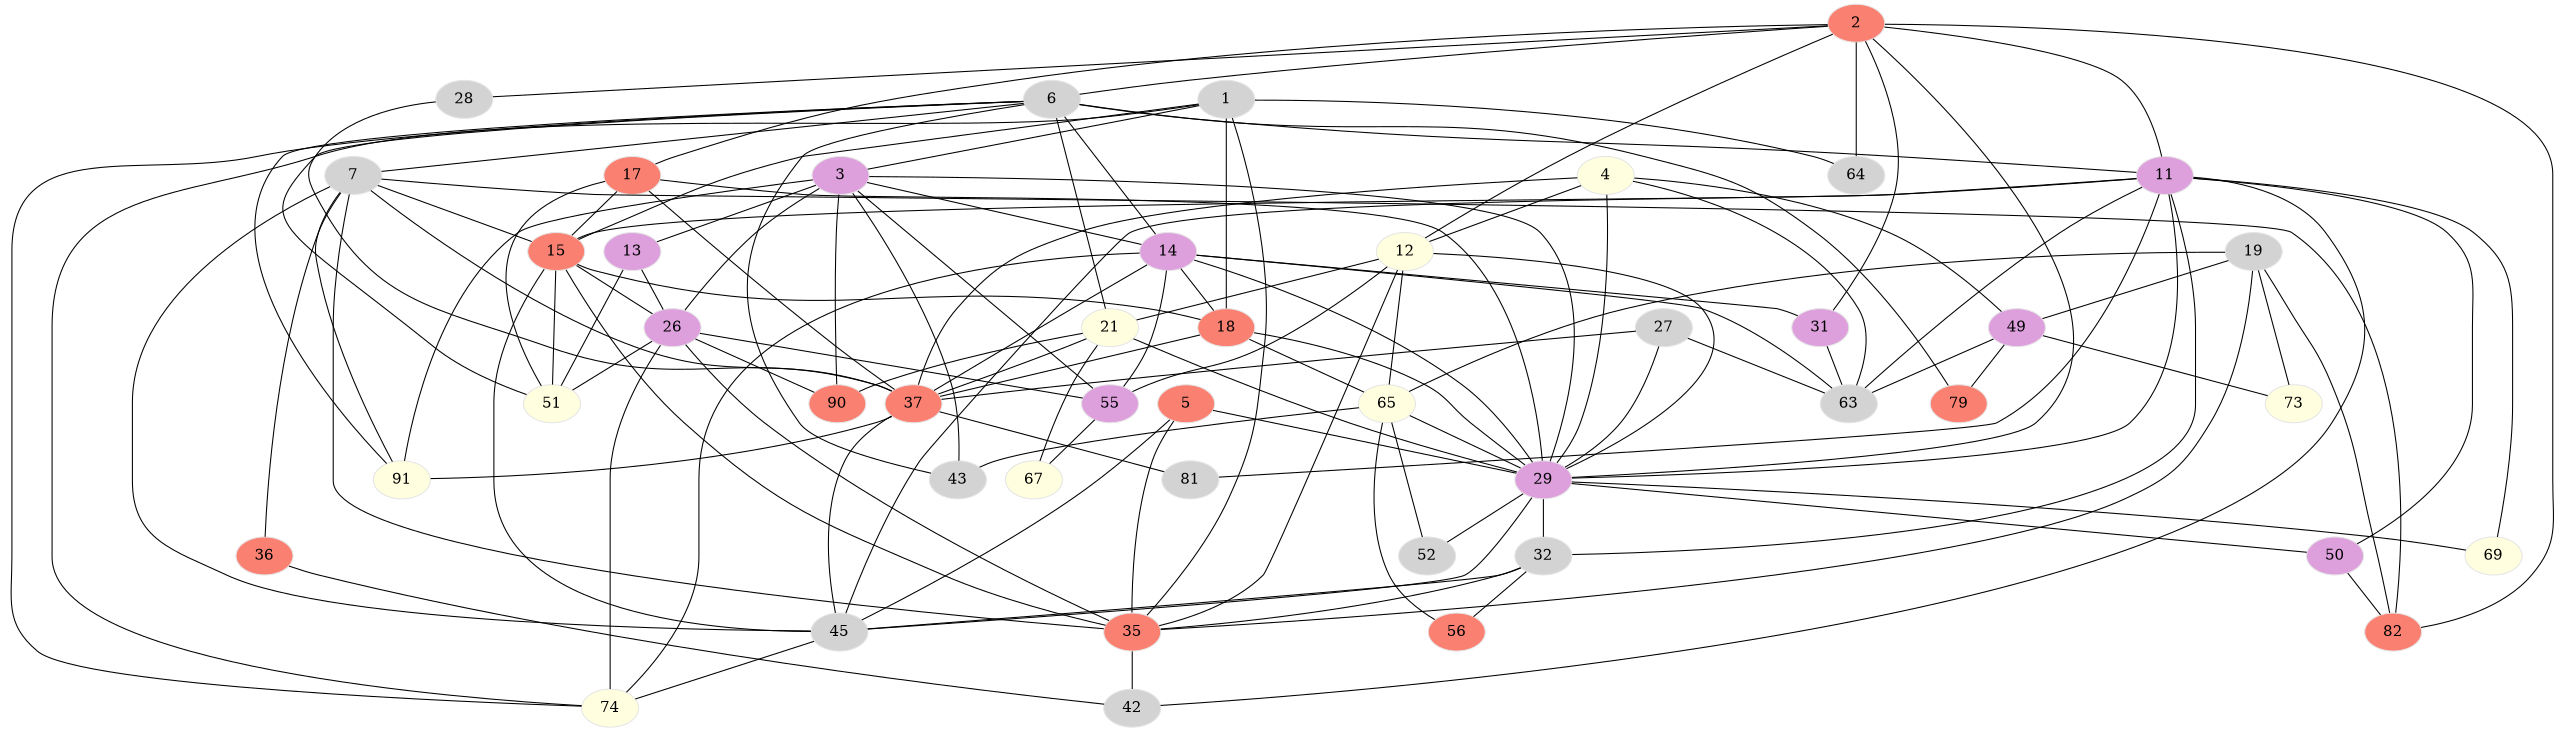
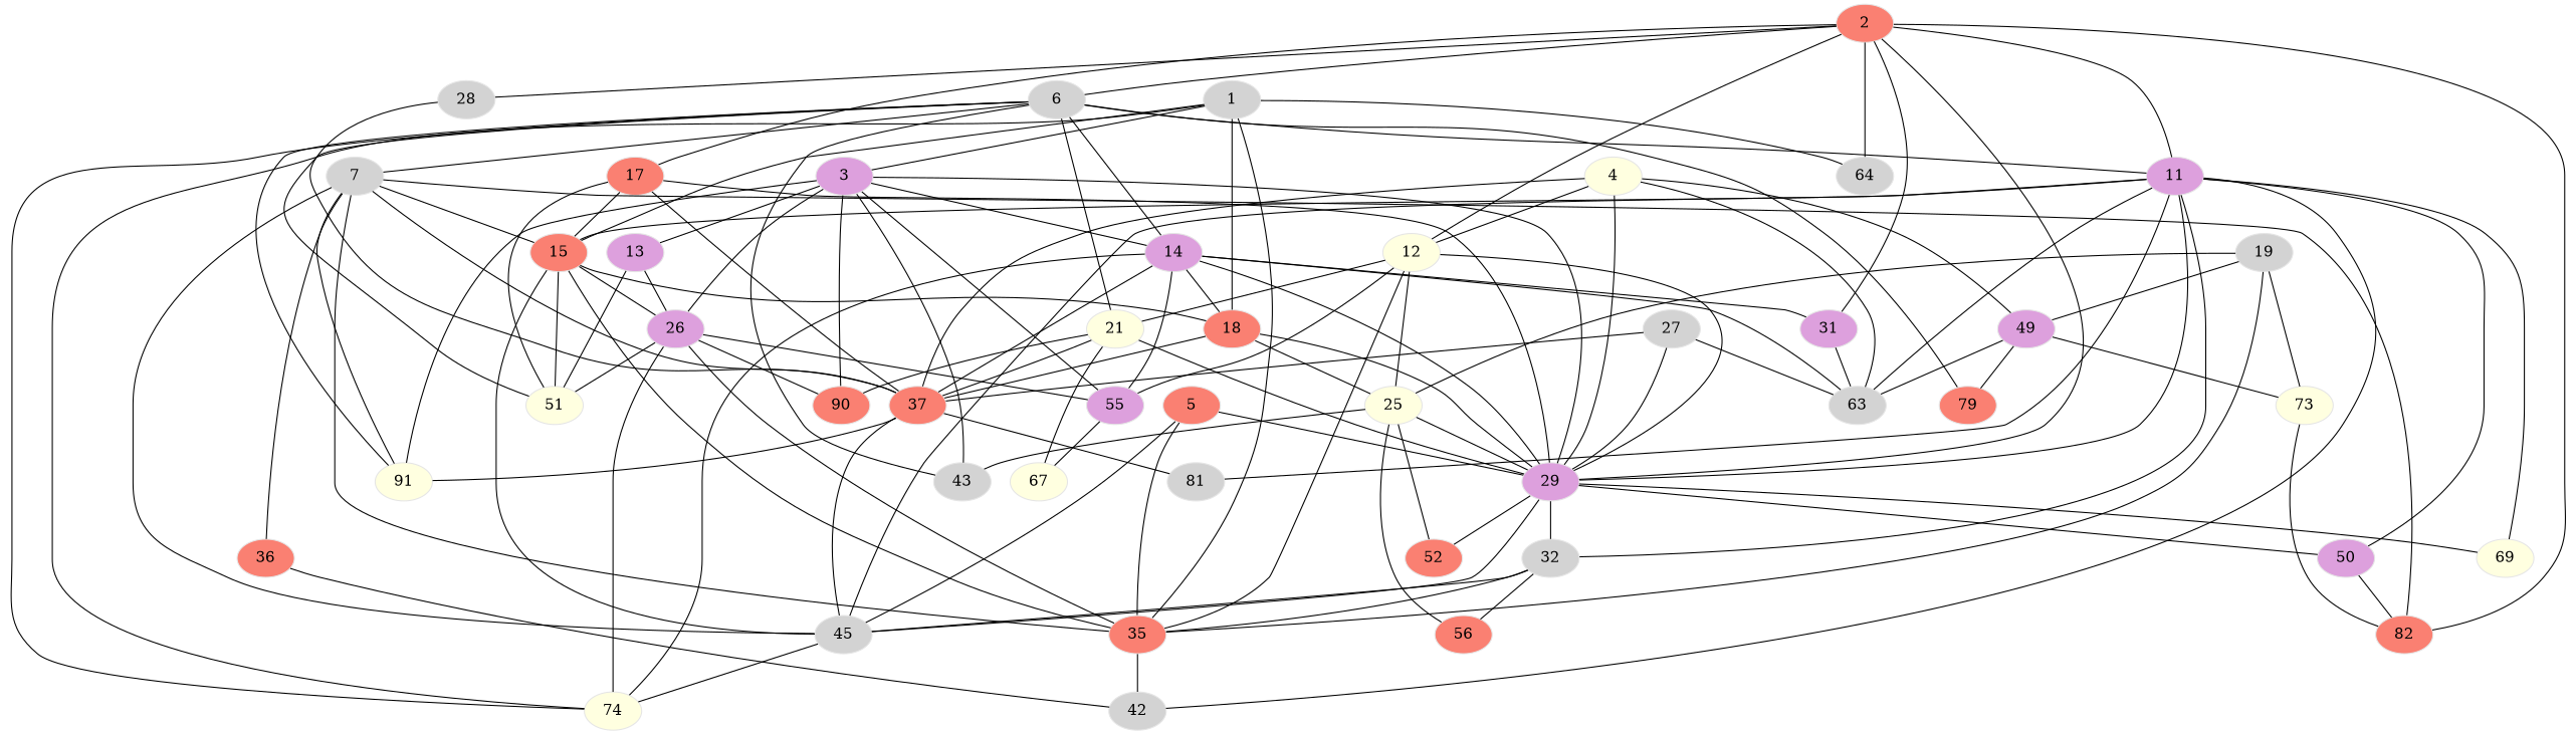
  graph {
    node [color=gray90 fillcolor=lightgrey style=filled]
    1 [super="+23"]
    3 [fillcolor=plum super="+24+8"]
    15 [fillcolor=salmon super="+33+30"]
    18 [fillcolor=salmon super="+38"]
    35 [fillcolor=salmon super="+59"]
    64
    74 [fillcolor=lightyellow]
    29 [fillcolor=plum super="+34+44+40"]
    13 [fillcolor=plum]
    14 [fillcolor=plum super="+20"]
    26 [fillcolor=plum super="+76+77"]
    43 [super="+54"]
    55 [fillcolor=plum super="+66"]
    90 [fillcolor=salmon]
    91 [fillcolor=lightyellow]
    45 [super="+58+46"]
    51 [fillcolor=lightyellow super="+57"]
    37 [fillcolor=salmon super="+53+61"]
-   25 [fillcolor=lightyellow super="+75" label=65]
+   25 [fillcolor=lightyellow super="+75"]
    42
    2 [fillcolor=salmon super="+62+84"]
    6 [super="+41"]
    11 [fillcolor=plum super="+68+60"]
    12 [fillcolor=lightyellow super="+16"]
    17 [fillcolor=salmon]
    28
    31 [fillcolor=plum]
    82 [fillcolor=salmon]
    7 [super="+89+70+86"]
    21 [fillcolor=lightyellow]
    79 [fillcolor=salmon]
    63
    32 [super="+48+47"]
    50 [fillcolor=plum]
    69 [fillcolor=lightyellow]
    81
-   52
+   52 [fillcolor=salmon]
    67 [fillcolor=lightyellow]
    4 [fillcolor=lightyellow super="+9"]
    49 [fillcolor=plum super="+72+78"]
    73 [fillcolor=lightyellow]
    5 [fillcolor=salmon]
    36 [fillcolor=salmon]
    56 [fillcolor=salmon]
    19
    27
    1 -- 3
    1 -- 15
    1 -- 18
    1 -- 35
    1 -- 64 [weight=2]
    1 -- 74
    3 -- 29
    3 -- 13
    3 -- 14
    3 -- 26
    3 -- 43
    3 -- 55
    3 -- 90 [weight=2]
    3 -- 91
    15 -- 18
    15 -- 35
    15 -- 26
    15 -- 45
    15 -- 51
    18 -- 29
    18 -- 37 [weight=2]
    18 -- 25
    35 -- 42
    29 -- 45
    29 -- 32
    29 -- 50
    29 -- 69
    29 -- 52
    13 -- 26
    13 -- 51
    14 -- 18
    14 -- 74
    14 -- 29
    14 -- 55
    14 -- 37
    14 -- 31
    14 -- 63
    26 -- 35 [weight=2]
    26 -- 74 [weight=2]
    26 -- 55
    26 -- 90
    26 -- 51
    55 -- 67
    45 -- 74
    37 -- 91
    37 -- 45
    37 -- 81
    25 -- 29 [weight=2]
    25 -- 43
    25 -- 52
    25 -- 56
    2 -- 64
    2 -- 29
    2 -- 6
    2 -- 11
    2 -- 12
    2 -- 17
    2 -- 28
    2 -- 31
    2 -- 82
    6 -- 74
    6 -- 14
    6 -- 43
    6 -- 91
    6 -- 51
    6 -- 11
    6 -- 7
    6 -- 21
    6 -- 79 [weight=2]
    11 -- 15
    11 -- 29
    11 -- 45
    11 -- 42
    11 -- 63
    11 -- 32
    11 -- 50
    11 -- 69
    11 -- 81
    12 -- 35
    12 -- 29
    12 -- 55
    12 -- 25
    12 -- 21
    17 -- 15
    17 -- 29
    17 -- 51
    17 -- 37
    28 -- 37
    31 -- 63
    7 -- 15
    7 -- 35
    7 -- 91
    7 -- 45
    7 -- 37
    7 -- 82
    7 -- 36
    21 -- 29
    21 -- 90
    21 -- 37
    21 -- 67
    32 -- 35
    32 -- 45
    32 -- 56
    50 -- 82
    4 -- 29
    4 -- 37
    4 -- 12
    4 -- 63
    4 -- 49
    49 -- 79
    49 -- 63
    49 -- 73
    5 -- 35
    5 -- 29
    5 -- 45
    36 -- 42
    19 -- 35
    19 -- 25
-   19 -- 82
+   73 -- 82
    19 -- 49
    19 -- 73
    27 -- 29 [weight=2]
    27 -- 37
    27 -- 63
  }
